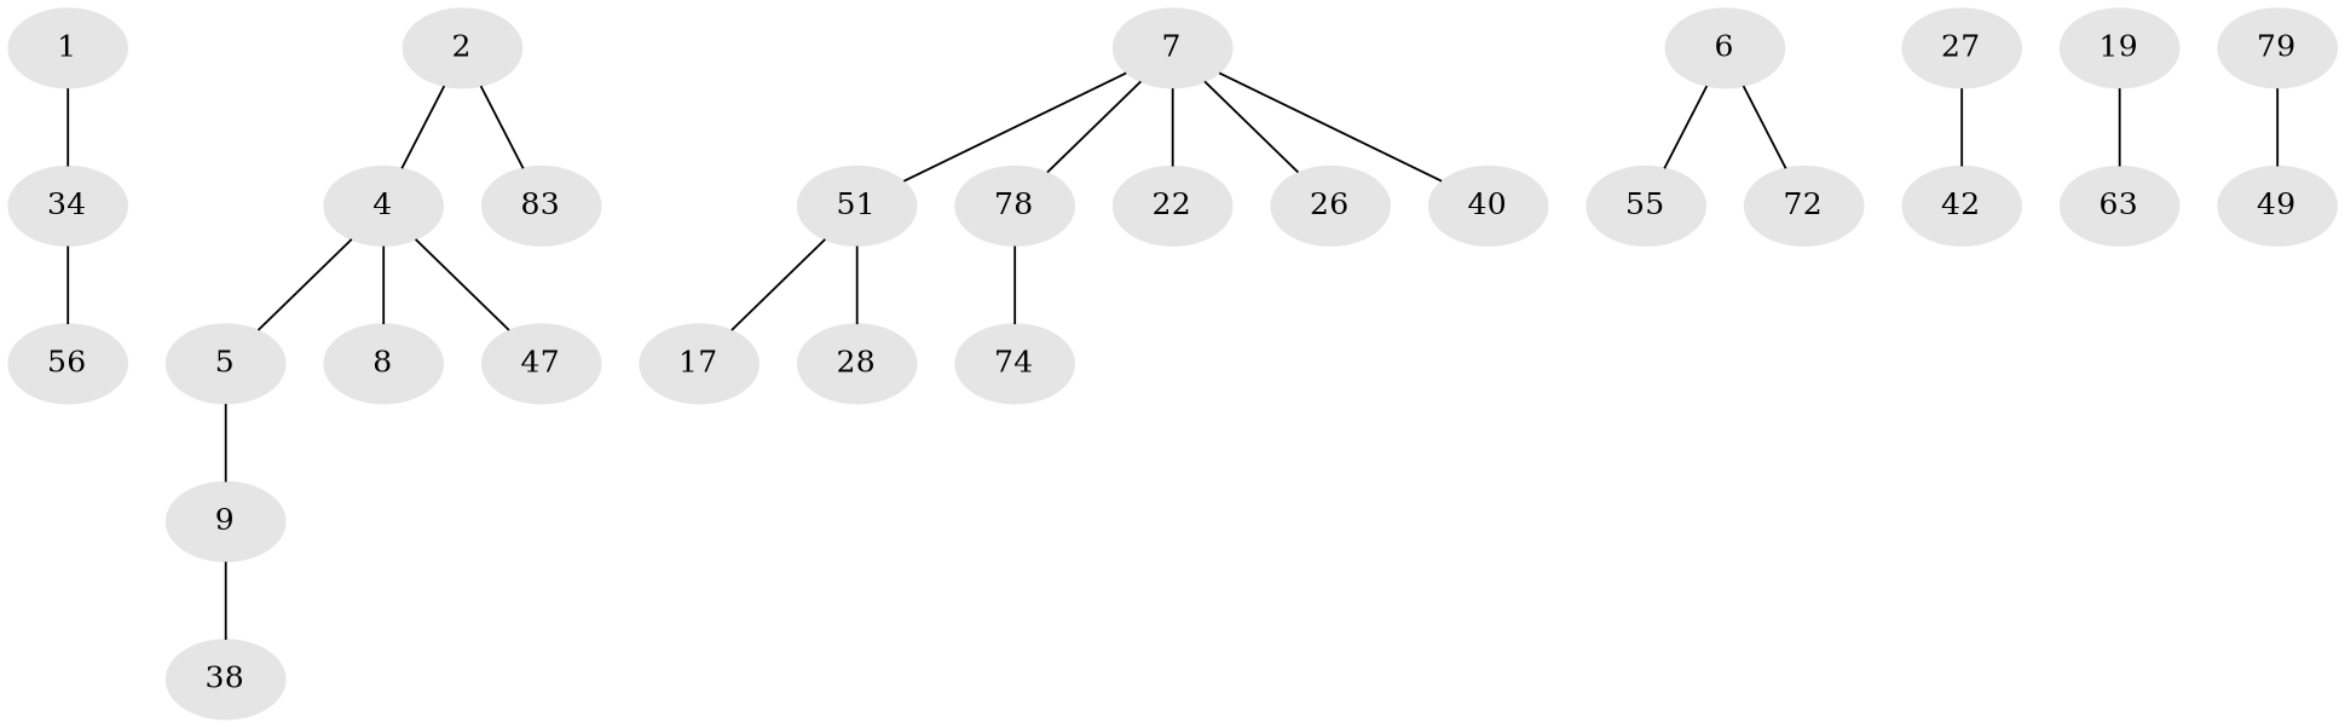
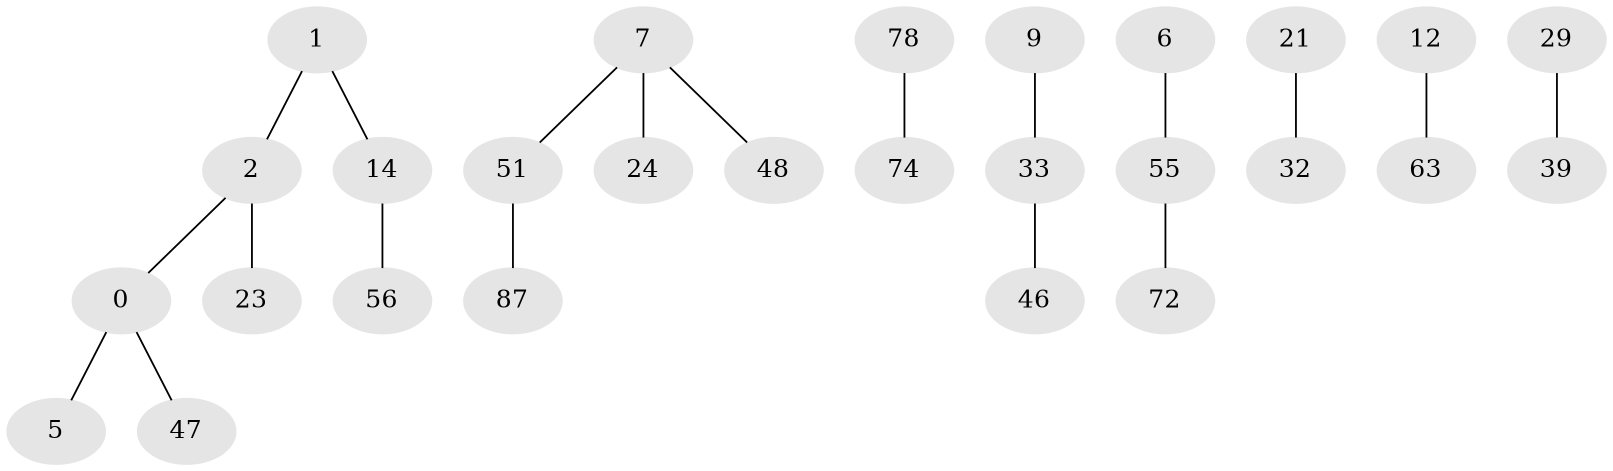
  graph {
    node [color=gray90 style=filled]
    1 [super="+25"]
    2 [super="+13"]
-   14 [super="+21" label=34]
-   4 [super="+50"]
-   23 [super="+40" label=83]
+   14 [super="+21"]
+   4 [super="+50" label=0]
+   23 [super="+40"]
    n6 [label=56]
    5
-   8
    n9 [label=47]
    7 [super="+16"]
    n11 [label=51 super="+39"]
    n12 [label=78 super="+19"]
-   22
-   26 [super="+51"]
-   48 [label=40]
+   26 [super="+51" label=24]
+   48
    9
    6 [super="+45"]
    n18 [label=55 super="+35"]
    n19 [label=72]
-   38
-   17 [super="+20"]
-   28
+   38 [label=33]
+   17 [super="+20" label=87]
    n23 [label=74 super="+37"]
-   27
-   32 [label=42]
-   12 [super="+30" label=19]
+   27 [label=21]
+   32
+   12 [super="+30"]
    n27 [label=63 super="+47"]
-   29 [label=79]
-   49
+   46
+   29
+   49 [label=39]
+   1 -- 2
    1 -- 14
    2 -- 4
    2 -- 23
    14 -- n6
    4 -- 5
-   4 -- 8
    4 -- n9
-   5 -- 9
    7 -- n11
-   7 -- n12
-   7 -- 22
    7 -- 26
    7 -- 48
    n11 -- 17
-   n11 -- 28
    n12 -- n23
    9 -- 38
    6 -- n18
-   6 -- n19
+   n18 -- n19
+   38 -- 46
    27 -- 32
    12 -- n27
    29 -- 49
  }
